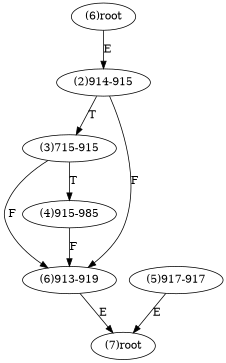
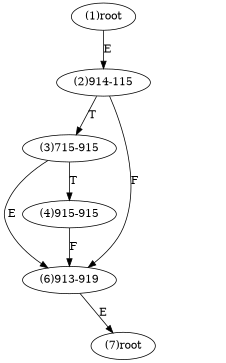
  digraph {
-   n1 [label="(6)root"]
-   n2 [label="(2)914-915"]
+   n1 [label="(1)root"]
+   n2 [label="(2)914-115"]
    n3 [label="(3)715-915"]
    n4 [label="(6)913-919"]
-   n5 [label="(4)915-985"]
+   n5 [label="(4)915-915"]
    n6 [label="(7)root"]
-   n7 [label="(5)917-917"]
    n1 -> n2 [label=E]
    n2 -> n3 [label=T]
    n2 -> n4 [label=F]
-   n3 -> n4 [label=F]
+   n3 -> n4 [label=E]
    n3 -> n5 [label=T]
    n4 -> n6 [label=E]
    n5 -> n4 [label=F]
-   n7 -> n6 [label=E]
  }
